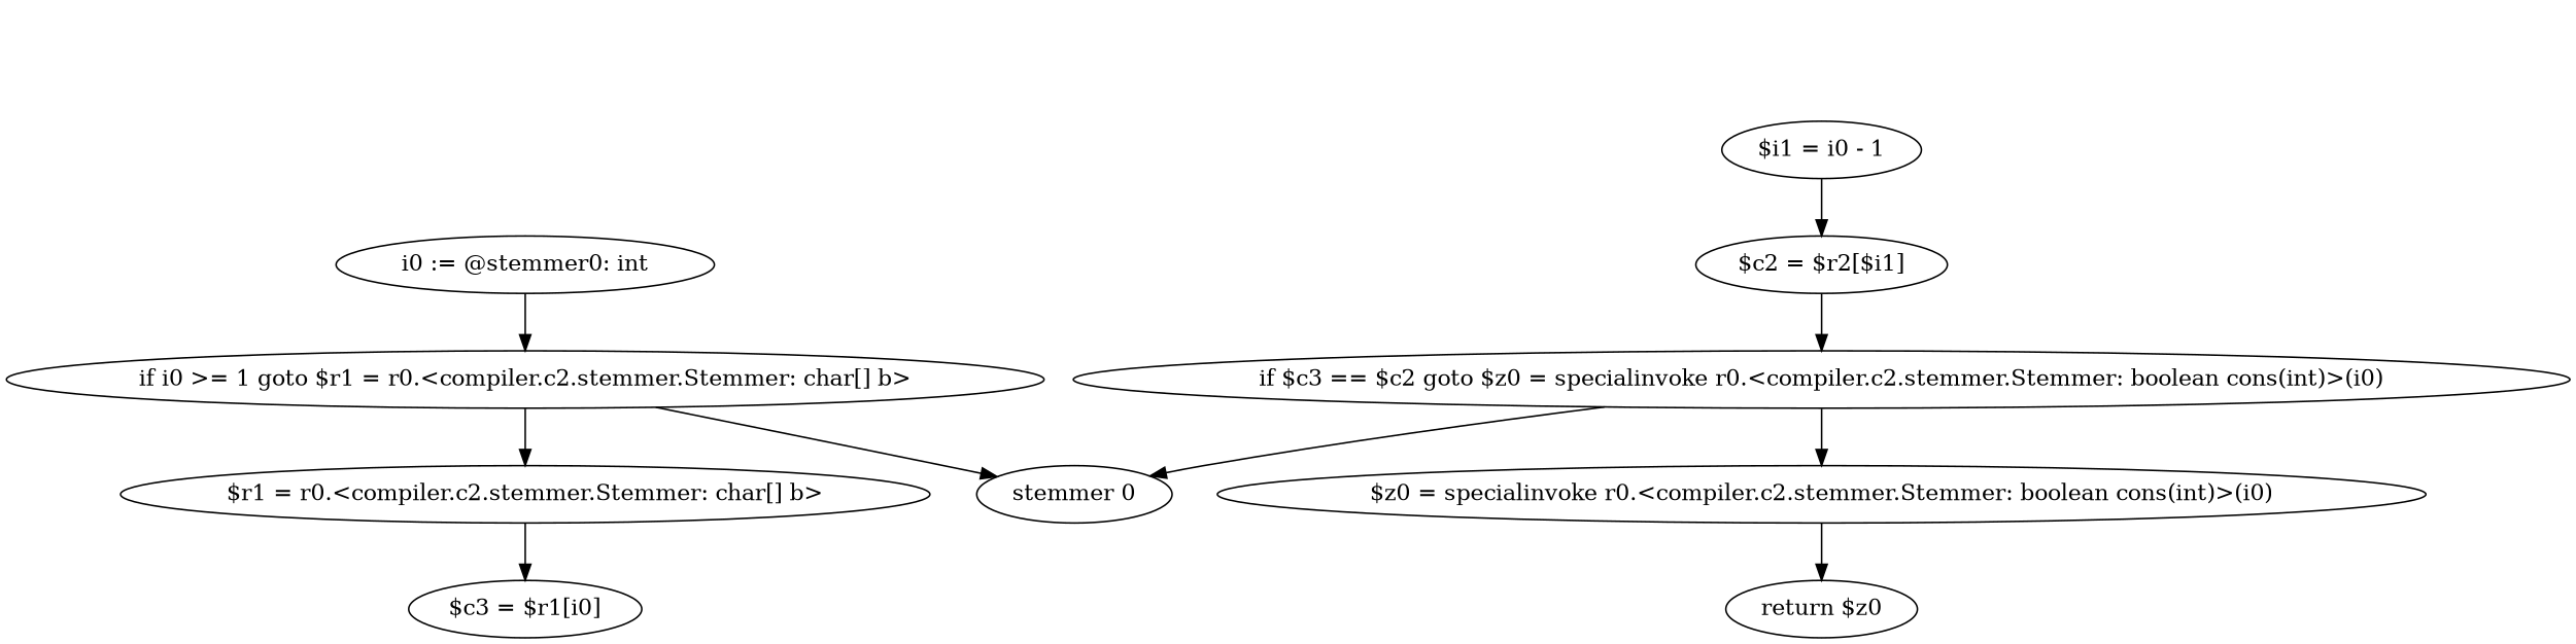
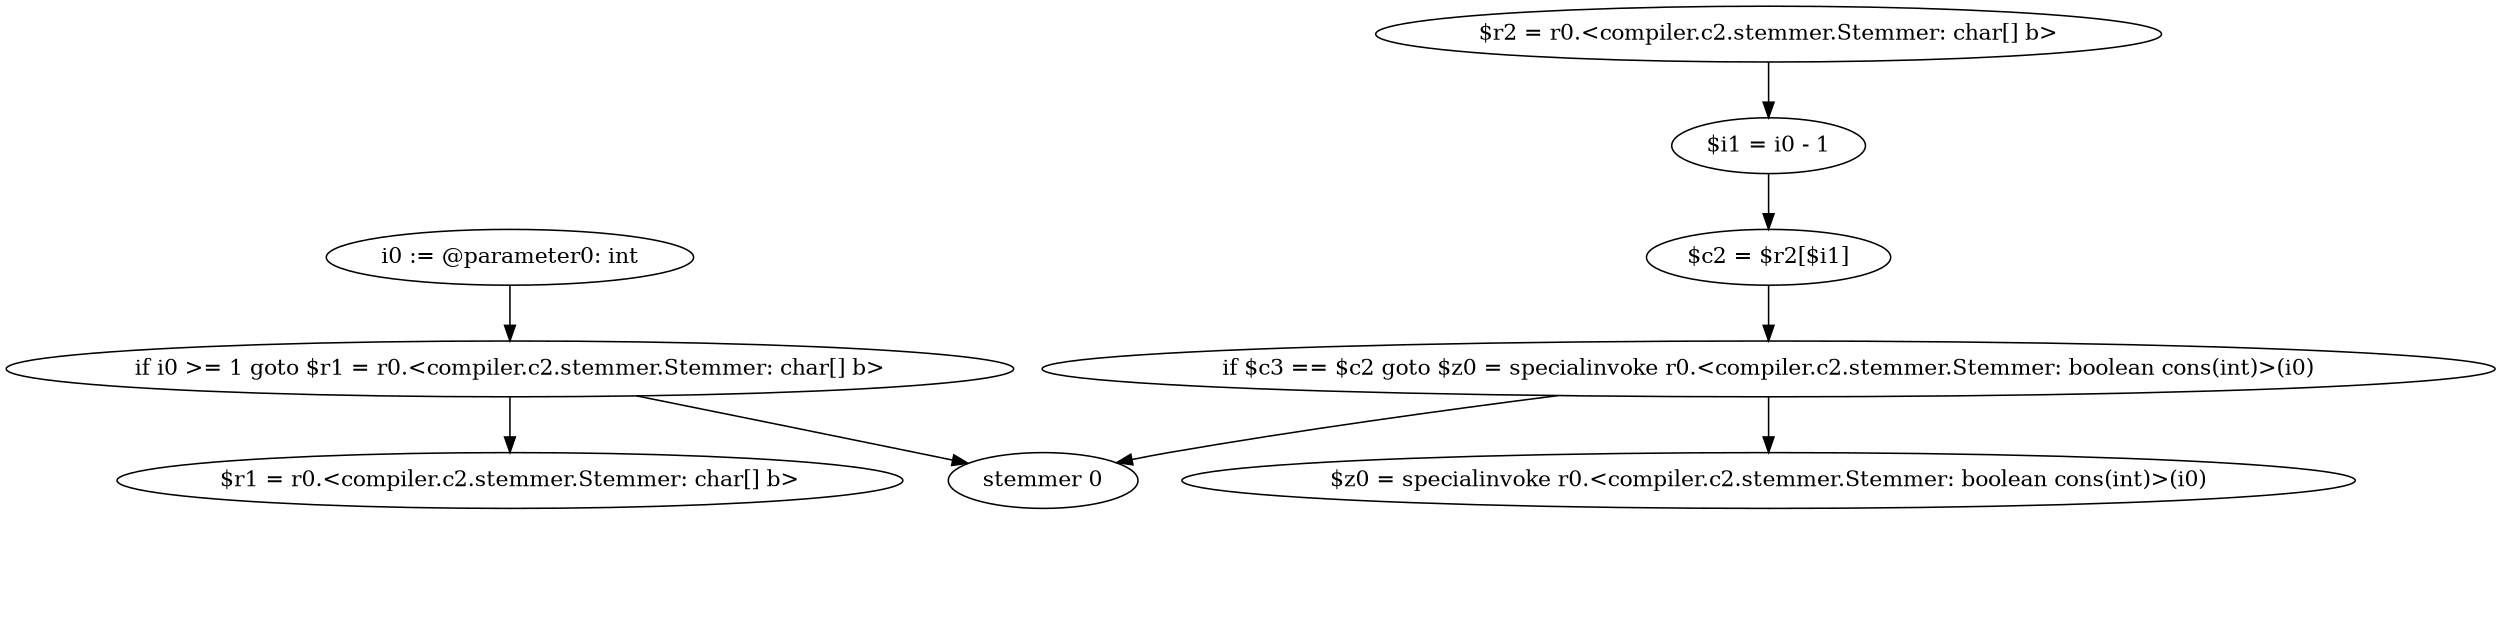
  digraph {
-   "i0 := @parameter0: int" [label="i0 := @stemmer0: int"]
+   "i0 := @parameter0: int"
    "if i0 >= 1 goto $r1 = r0.<compiler.c2.stemmer.Stemmer: char[] b>"
    n3 [label="stemmer 0"]
    "$r1 = r0.<compiler.c2.stemmer.Stemmer: char[] b>"
-   "$c3 = $r1[i0]"
+   "$r2 = r0.<compiler.c2.stemmer.Stemmer: char[] b>"
    "$i1 = i0 - 1"
    "$c2 = $r2[$i1]"
    "if $c3 == $c2 goto $z0 = specialinvoke r0.<compiler.c2.stemmer.Stemmer: boolean cons(int)>(i0)"
    "$z0 = specialinvoke r0.<compiler.c2.stemmer.Stemmer: boolean cons(int)>(i0)"
-   "return $z0"
    "i0 := @parameter0: int" -> "if i0 >= 1 goto $r1 = r0.<compiler.c2.stemmer.Stemmer: char[] b>"
    "if i0 >= 1 goto $r1 = r0.<compiler.c2.stemmer.Stemmer: char[] b>" -> n3
    "if i0 >= 1 goto $r1 = r0.<compiler.c2.stemmer.Stemmer: char[] b>" -> "$r1 = r0.<compiler.c2.stemmer.Stemmer: char[] b>"
-   "$r1 = r0.<compiler.c2.stemmer.Stemmer: char[] b>" -> "$c3 = $r1[i0]"
+   "$r2 = r0.<compiler.c2.stemmer.Stemmer: char[] b>" -> "$i1 = i0 - 1"
    "$i1 = i0 - 1" -> "$c2 = $r2[$i1]"
    "$c2 = $r2[$i1]" -> "if $c3 == $c2 goto $z0 = specialinvoke r0.<compiler.c2.stemmer.Stemmer: boolean cons(int)>(i0)"
    "if $c3 == $c2 goto $z0 = specialinvoke r0.<compiler.c2.stemmer.Stemmer: boolean cons(int)>(i0)" -> n3
    "if $c3 == $c2 goto $z0 = specialinvoke r0.<compiler.c2.stemmer.Stemmer: boolean cons(int)>(i0)" -> "$z0 = specialinvoke r0.<compiler.c2.stemmer.Stemmer: boolean cons(int)>(i0)"
-   "$z0 = specialinvoke r0.<compiler.c2.stemmer.Stemmer: boolean cons(int)>(i0)" -> "return $z0"
  }
